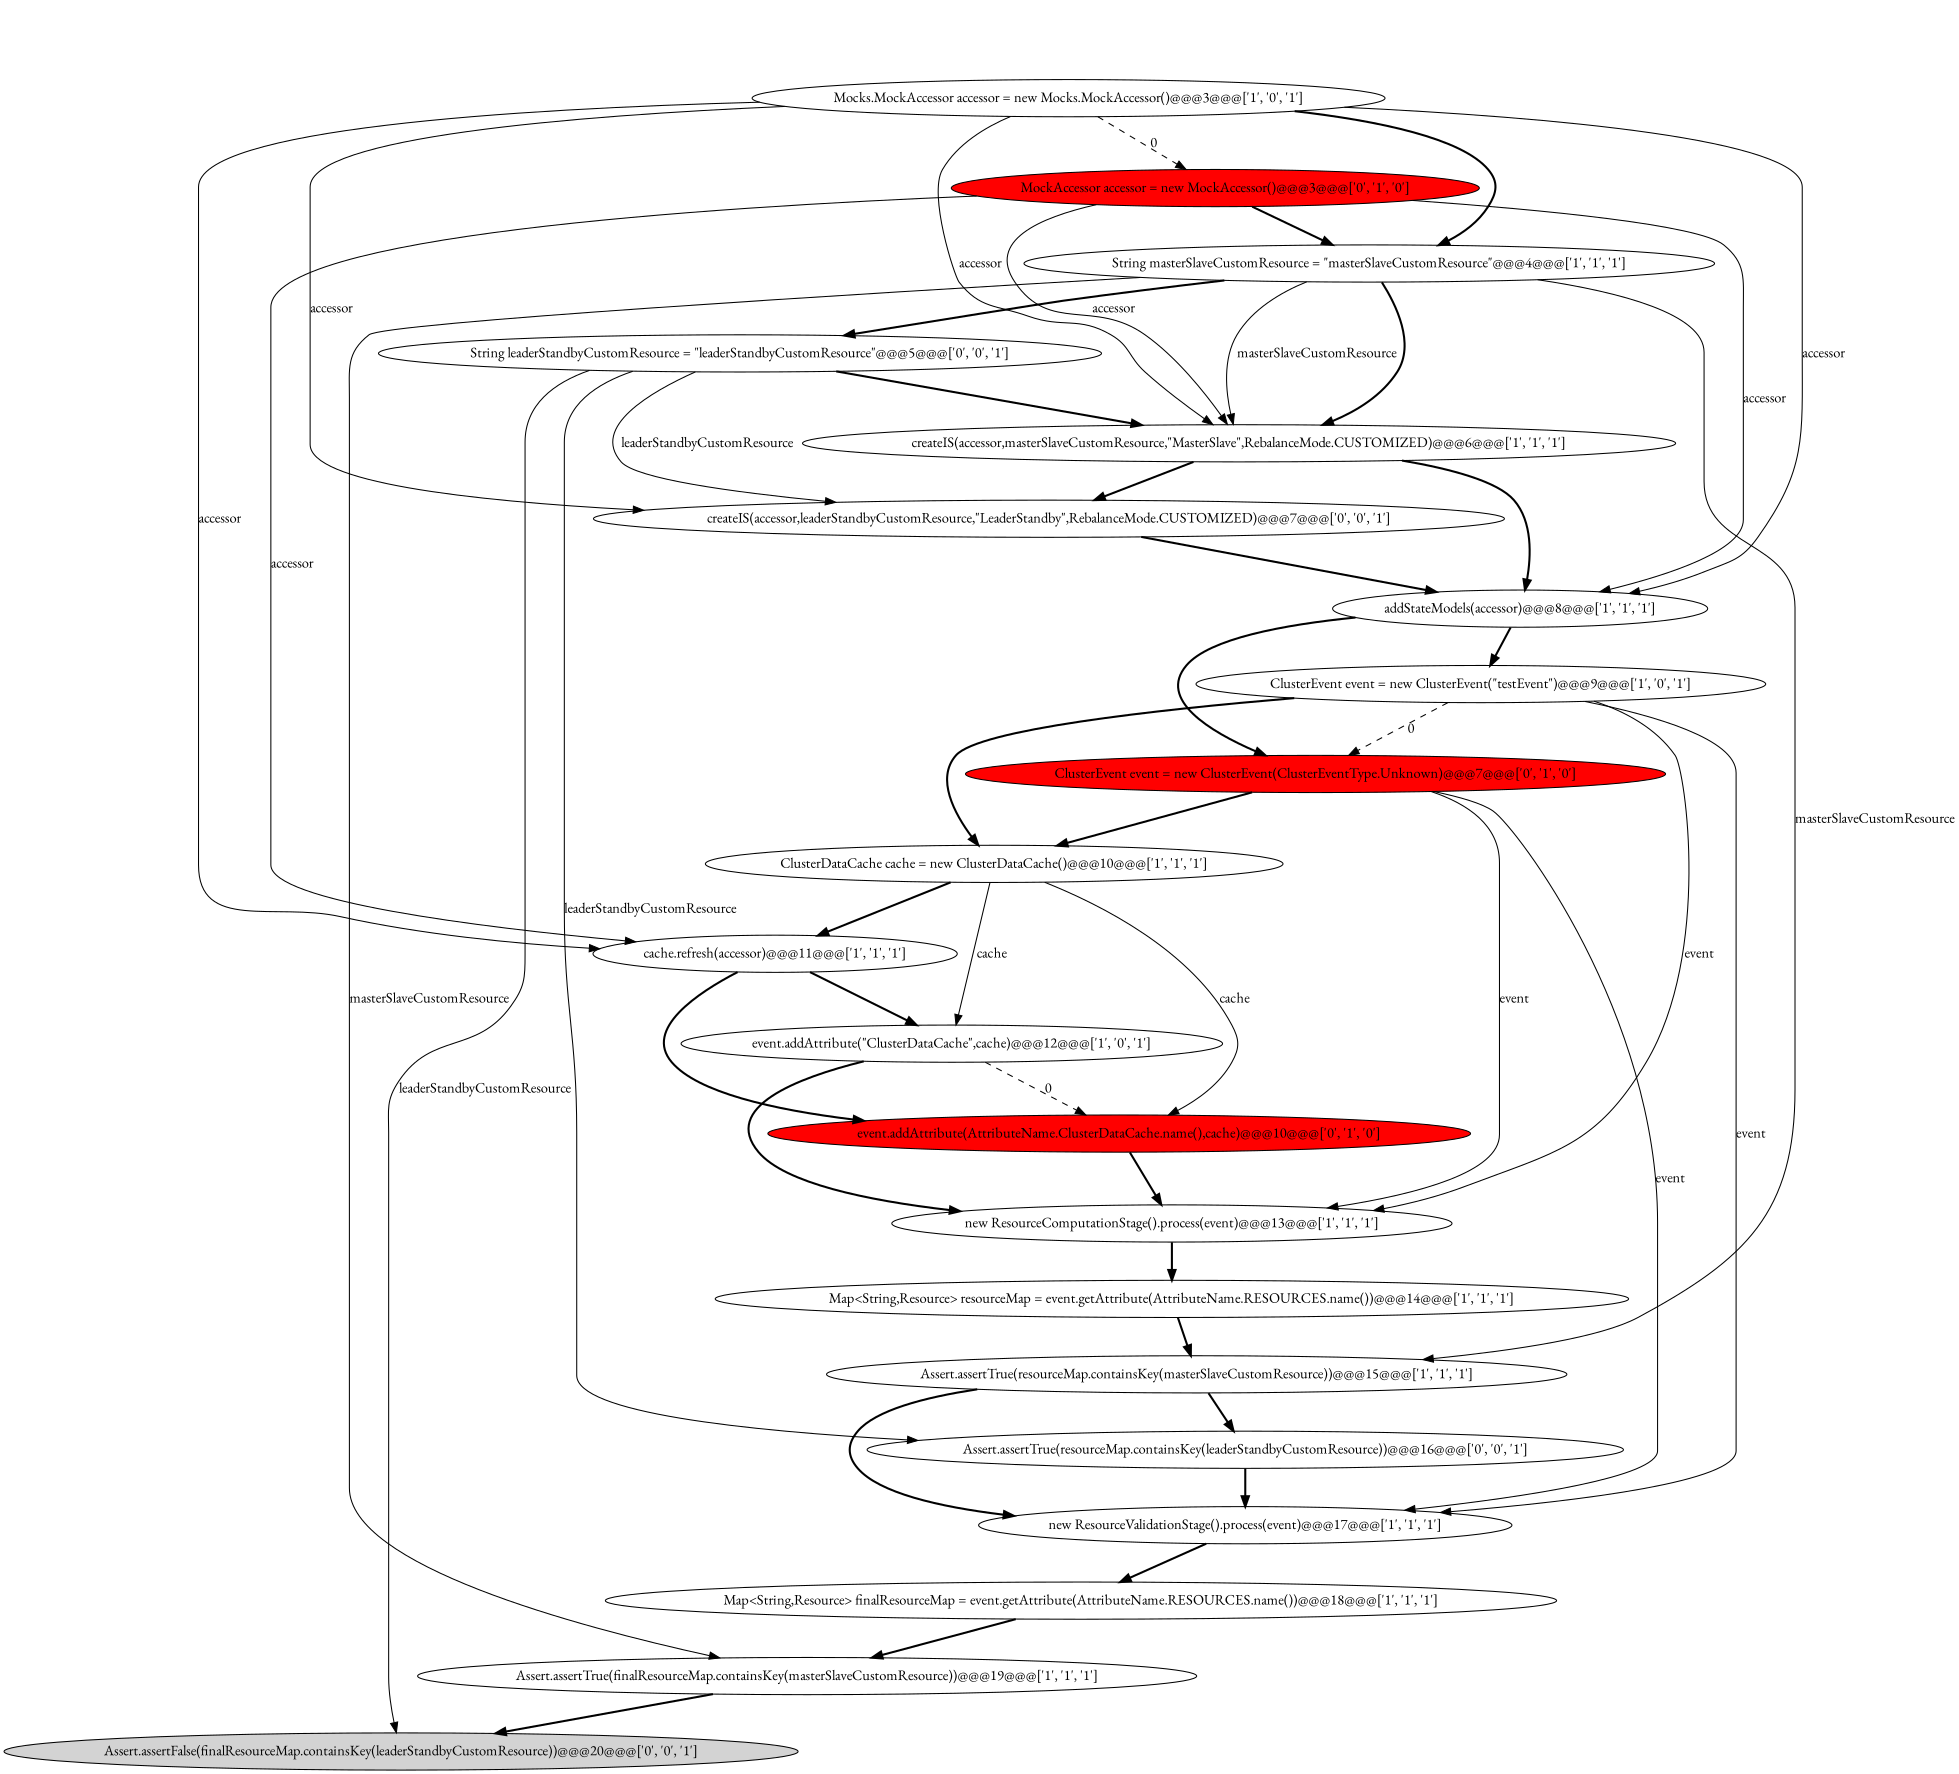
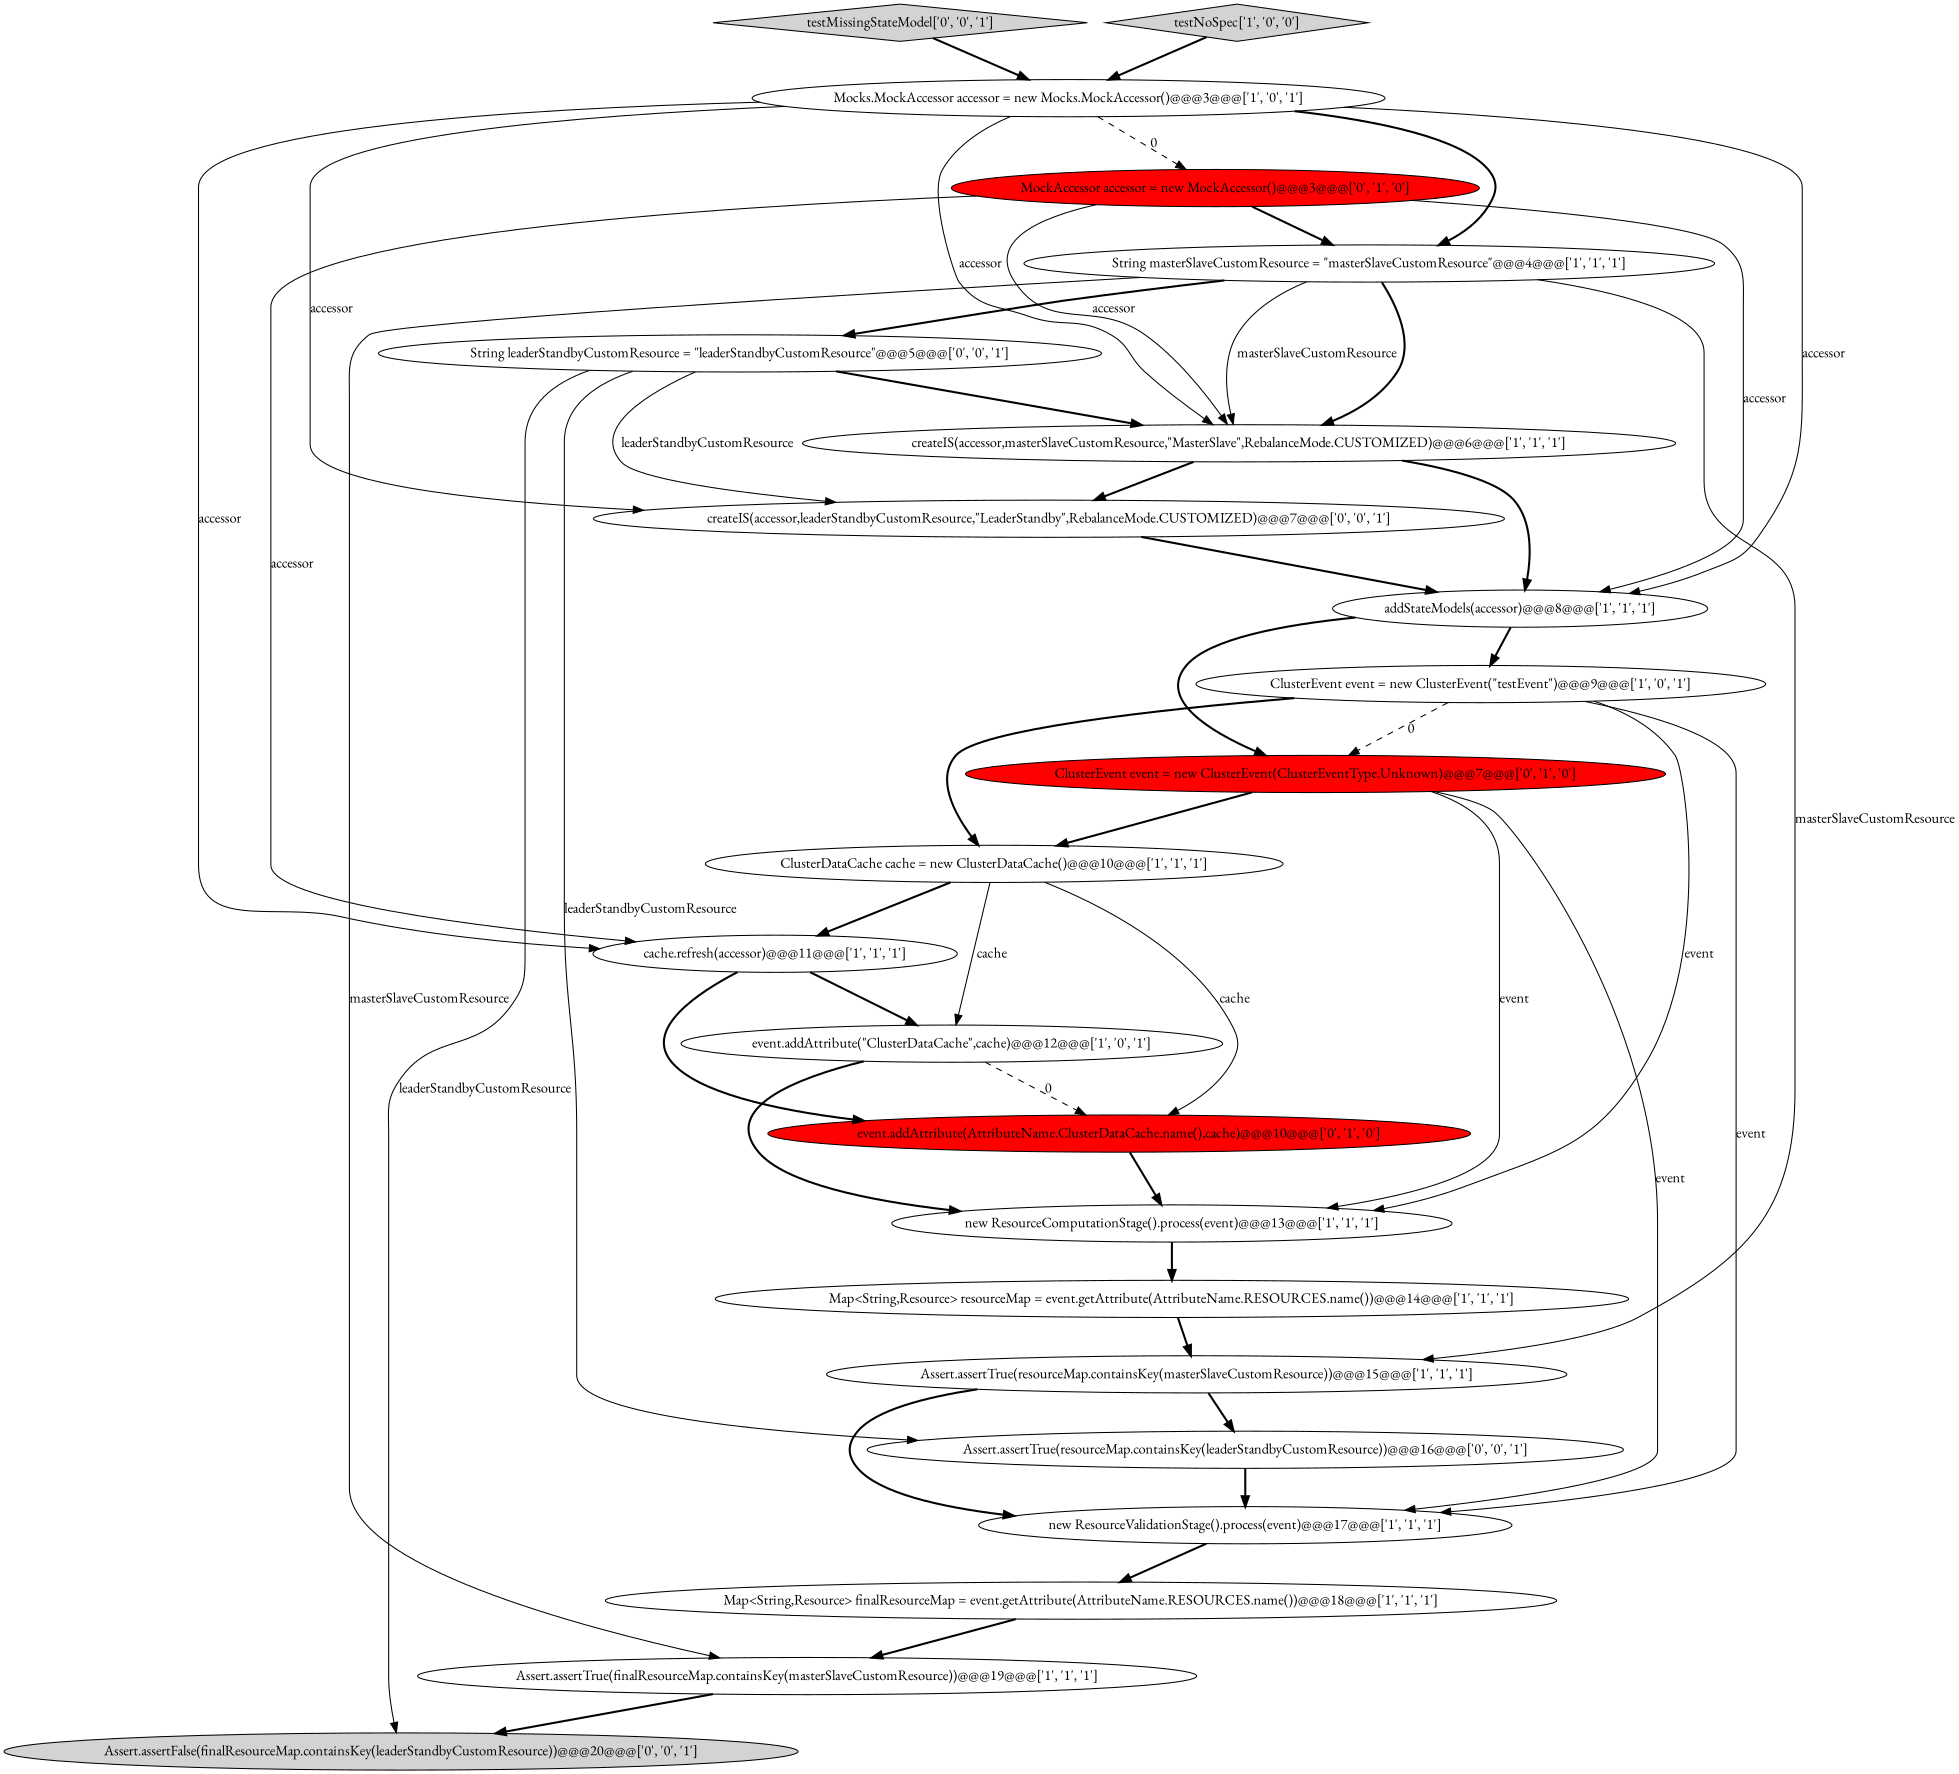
  digraph {
    fontname="EB Garamond"
    node [fillcolor=white fontname="EB Garamond" shape=ellipse style=filled]
    edge [fontname="EB Garamond" style=bold]
    n1 [label="new ResourceValidationStage().process(event)@@@17@@@['1', '1', '1']"]
    n2 [label="Map<String,Resource> finalResourceMap = event.getAttribute(AttributeName.RESOURCES.name())@@@18@@@['1', '1', '1']"]
    n3 [label="Assert.assertTrue(finalResourceMap.containsKey(masterSlaveCustomResource))@@@19@@@['1', '1', '1']"]
    n4 [label="createIS(accessor,masterSlaveCustomResource,\"MasterSlave\",RebalanceMode.CUSTOMIZED)@@@6@@@['1', '1', '1']"]
    n5 [label="createIS(accessor,leaderStandbyCustomResource,\"LeaderStandby\",RebalanceMode.CUSTOMIZED)@@@7@@@['0', '0', '1']"]
    n6 [label="addStateModels(accessor)@@@8@@@['1', '1', '1']"]
    n7 [label="ClusterEvent event = new ClusterEvent(\"testEvent\")@@@9@@@['1', '0', '1']"]
    n8 [fillcolor=red label="ClusterEvent event = new ClusterEvent(ClusterEventType.Unknown)@@@7@@@['0', '1', '0']"]
    n9 [fillcolor=red label="MockAccessor accessor = new MockAccessor()@@@3@@@['0', '1', '0']"]
    n10 [label="String masterSlaveCustomResource = \"masterSlaveCustomResource\"@@@4@@@['1', '1', '1']"]
    n11 [label="cache.refresh(accessor)@@@11@@@['1', '1', '1']"]
+   n12 [fillcolor=lightgray label="testMissingStateModel['0', '0', '1']" shape=diamond]
    n13 [label="Mocks.MockAccessor accessor = new Mocks.MockAccessor()@@@3@@@['1', '0', '1']"]
    n14 [label="Map<String,Resource> resourceMap = event.getAttribute(AttributeName.RESOURCES.name())@@@14@@@['1', '1', '1']"]
    n15 [label="Assert.assertTrue(resourceMap.containsKey(masterSlaveCustomResource))@@@15@@@['1', '1', '1']"]
    n16 [label="Assert.assertTrue(resourceMap.containsKey(leaderStandbyCustomResource))@@@16@@@['0', '0', '1']"]
    n17 [label="String leaderStandbyCustomResource = \"leaderStandbyCustomResource\"@@@5@@@['0', '0', '1']"]
    n18 [label="event.addAttribute(\"ClusterDataCache\",cache)@@@12@@@['1', '0', '1']"]
    n19 [fillcolor=red label="event.addAttribute(AttributeName.ClusterDataCache.name(),cache)@@@10@@@['0', '1', '0']"]
    n20 [label="ClusterDataCache cache = new ClusterDataCache()@@@10@@@['1', '1', '1']"]
    n21 [label="new ResourceComputationStage().process(event)@@@13@@@['1', '1', '1']"]
    n22 [fillcolor=lightgray label="Assert.assertFalse(finalResourceMap.containsKey(leaderStandbyCustomResource))@@@20@@@['0', '0', '1']"]
+   n23 [fillcolor=lightgray label="testNoSpec['1', '0', '0']" shape=diamond]
    n1 -> n2
    n2 -> n3
    n3 -> n22
    n4 -> n5
    n4 -> n6
    n5 -> n6
    n6 -> n7
    n6 -> n8
    n7 -> n1 [label=event style=solid]
    n7 -> n8 [label=0 style=dashed]
    n7 -> n20
    n7 -> n21 [label=event style=solid]
    n8 -> n1 [label=event style=solid]
    n8 -> n20
    n8 -> n21 [label=event style=solid]
    n9 -> n4 [label=accessor style=solid]
    n9 -> n6 [label=accessor style=solid]
    n9 -> n10
    n9 -> n11 [label=accessor style=solid]
    n10 -> n3 [label=masterSlaveCustomResource style=solid]
    n10 -> n4 [label=masterSlaveCustomResource style=solid]
    n10 -> n4
    n10 -> n15 [label=masterSlaveCustomResource style=solid]
    n10 -> n17
    n11 -> n18
    n11 -> n19
+   n12 -> n13
    n13 -> n4 [label=accessor style=solid]
    n13 -> n5 [label=accessor style=solid]
    n13 -> n6 [label=accessor style=solid]
    n13 -> n9 [label=0 style=dashed]
    n13 -> n10
    n13 -> n11 [label=accessor style=solid]
    n14 -> n15
    n15 -> n1
    n15 -> n16
    n16 -> n1
    n17 -> n4
    n17 -> n5 [label=leaderStandbyCustomResource style=solid]
    n17 -> n16 [label=leaderStandbyCustomResource style=solid]
    n17 -> n22 [label=leaderStandbyCustomResource style=solid]
    n18 -> n19 [label=0 style=dashed]
    n18 -> n21
    n19 -> n21
    n20 -> n11
    n20 -> n18 [label=cache style=solid]
    n20 -> n19 [label=cache style=solid]
    n21 -> n14
+   n23 -> n13
  }
